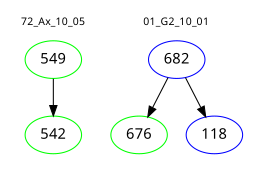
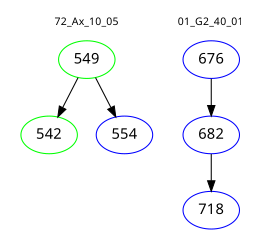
  digraph {
    fontname="Noto Sans"
    node [color=green fontname="Noto Sans"]
    edge [color=black fontname="Noto Sans"]
    n1 [label=549]
    n2 [label=542]
+   n3 [color=blue label=554]
    n4 [color=blue label=682]
-   n5 [label=676]
-   n6 [color=blue label=118]
+   n5 [color=blue label=676]
+   n6 [color=blue label=718]
    subgraph cluster_1 {
      color=white
      fontsize=10
      label="72_Ax_10_05"
      n1
      n2
+     n3
    }
    subgraph cluster_2 {
      color=white
      fontsize=10
-     label="01_G2_10_01"
+     label="01_G2_40_01"
      n4
      n5
      n6
    }
    n1 -> n2
-   n4 -> n5
+   n1 -> n3
+   n5 -> n4
    n4 -> n6
  }
